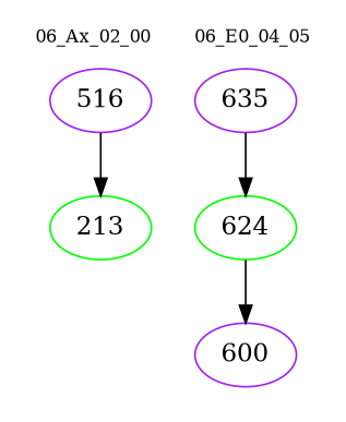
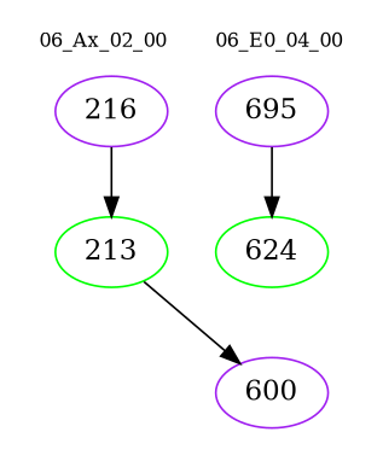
  digraph {
    node [color=purple]
    edge [color=black]
-   n1 [label=516]
+   n1 [label=216]
    n2 [color=green label=213]
-   n3 [label=635]
+   n3 [label=695]
    n4 [color=green label=624]
    n5 [label=600]
    subgraph cluster_1 {
      color=white
      fontsize=10
      label="06_Ax_02_00"
      n1
      n2
    }
    subgraph cluster_2 {
      color=white
      fontsize=10
-     label="06_E0_04_05"
+     label="06_E0_04_00"
      n3
      n4
      n5
    }
    n1 -> n2
    n3 -> n4
-   n4 -> n5
+   n2 -> n5
  }
